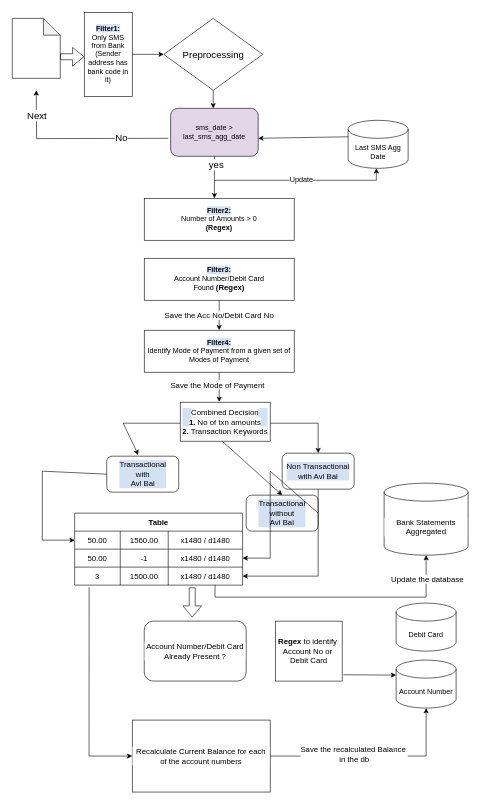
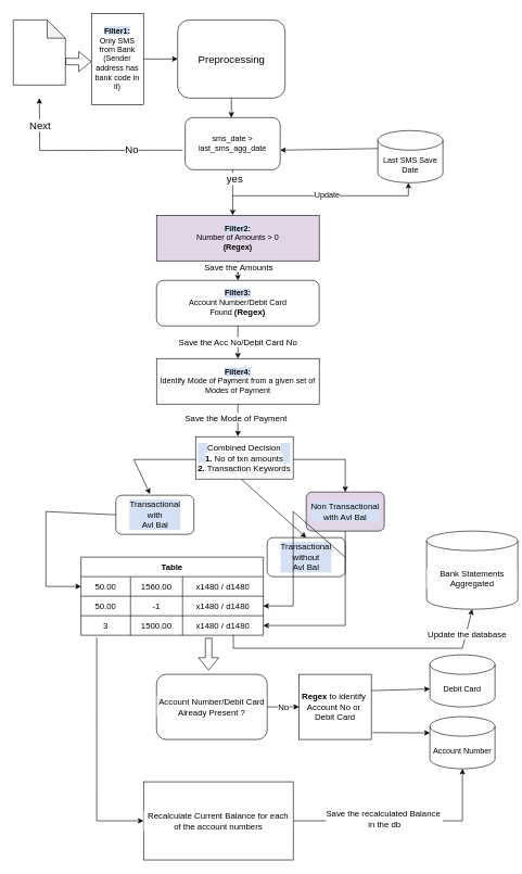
  <mxCell id="0" />
  <mxCell id="1" parent="0" />
  <mxCell id="2" value="" style="shape=note;whiteSpace=wrap;html=1;backgroundOutline=1;darkOpacity=0.05;size=28;" vertex="1" parent="1"><mxGeometry x="20" y="30" width="80" height="100" as="geometry" /></mxCell>
  <mxCell id="3" value="" style="shape=flexArrow;endArrow=classic;html=1;rounded=0;exitX=0;exitY=0;exitDx=80;exitDy=64;exitPerimeter=0;" edge="1" parent="1" source="2"><mxGeometry width="50" height="50" relative="1" as="geometry"><mxPoint x="400" y="190" as="sourcePoint" /><mxPoint x="140" y="94" as="targetPoint" /><Array as="points" /></mxGeometry></mxCell>
- <mxCell id="4" value="Last SMS Agg&lt;br&gt;Date" style="shape=cylinder3;whiteSpace=wrap;html=1;boundedLbl=1;backgroundOutline=1;size=15;" vertex="1" parent="1"><mxGeometry x="580" y="200" width="100" height="80" as="geometry" /></mxCell>
+ <mxCell id="4" value="Last SMS Save&lt;br&gt;Date" style="shape=cylinder3;whiteSpace=wrap;html=1;boundedLbl=1;backgroundOutline=1;size=15;" vertex="1" parent="1"><mxGeometry x="580" y="200" width="100" height="80" as="geometry" /></mxCell>
  <mxCell id="5" value="Debit Card" style="shape=cylinder3;whiteSpace=wrap;html=1;boundedLbl=1;backgroundOutline=1;size=15;" vertex="1" parent="1"><mxGeometry x="660" y="1005" width="100" height="80" as="geometry" /></mxCell>
  <mxCell id="6" value="Account Number" style="shape=cylinder3;whiteSpace=wrap;html=1;boundedLbl=1;backgroundOutline=1;size=15;" vertex="1" parent="1"><mxGeometry x="660" y="1100" width="100" height="80" as="geometry" /></mxCell>
  <mxCell id="7" style="edgeStyle=orthogonalEdgeStyle;rounded=0;orthogonalLoop=1;jettySize=auto;html=1;fontSize=16;" edge="1" parent="1" source="8"><mxGeometry relative="1" as="geometry"><mxPoint x="355" y="180" as="targetPoint" /></mxGeometry></mxCell>
- <mxCell id="8" value="&lt;font style=&quot;font-size: 16px&quot;&gt;Preprocessing&lt;/font&gt;" style="rhombus;whiteSpace=wrap;html=1;" vertex="1" parent="1"><mxGeometry x="272.5" y="30" width="165" height="120" as="geometry" /></mxCell>
+ <mxCell id="8" value="&lt;font style=&quot;font-size: 16px&quot;&gt;Preprocessing&lt;/font&gt;" style="rounded=1;whiteSpace=wrap;html=1;" vertex="1" parent="1"><mxGeometry x="272.5" y="30" width="165" height="120" as="geometry" /></mxCell>
  <mxCell id="9" value="yes" style="edgeStyle=orthogonalEdgeStyle;rounded=0;orthogonalLoop=1;jettySize=auto;html=1;exitX=0.5;exitY=1;exitDx=0;exitDy=0;fontSize=16;" edge="1" parent="1" source="16"><mxGeometry x="-0.608" y="3" relative="1" as="geometry"><mxPoint x="357" y="330" as="targetPoint" /><mxPoint x="355" y="280" as="sourcePoint" /><mxPoint as="offset" /></mxGeometry></mxCell>
  <mxCell id="10" style="edgeStyle=orthogonalEdgeStyle;rounded=0;orthogonalLoop=1;jettySize=auto;html=1;exitX=0;exitY=0.5;exitDx=0;exitDy=0;fontSize=16;" edge="1" parent="1"><mxGeometry relative="1" as="geometry"><mxPoint x="60" y="150" as="targetPoint" /><mxPoint x="280" y="230" as="sourcePoint" /></mxGeometry></mxCell>
  <mxCell id="11" value="No" style="edgeLabel;html=1;align=center;verticalAlign=middle;resizable=0;points=[];fontSize=16;" vertex="1" connectable="0" parent="10"><mxGeometry x="-0.471" relative="1" as="geometry"><mxPoint y="-2" as="offset" /></mxGeometry></mxCell>
  <mxCell id="12" value="Next" style="edgeLabel;html=1;align=center;verticalAlign=middle;resizable=0;points=[];fontSize=16;" vertex="1" connectable="0" parent="10"><mxGeometry x="0.846" relative="1" as="geometry"><mxPoint y="18" as="offset" /></mxGeometry></mxCell>
  <mxCell id="13" value="" style="endArrow=classic;html=1;rounded=0;fontSize=12;entryX=0.5;entryY=1;entryDx=0;entryDy=0;entryPerimeter=0;" edge="1" parent="1"><mxGeometry width="50" height="50" relative="1" as="geometry"><mxPoint x="357" y="300" as="sourcePoint" /><mxPoint x="627" y="280" as="targetPoint" /><Array as="points"><mxPoint x="627" y="300" /></Array></mxGeometry></mxCell>
  <mxCell id="14" value="Update" style="edgeLabel;html=1;align=center;verticalAlign=middle;resizable=0;points=[];fontSize=12;" vertex="1" connectable="0" parent="13"><mxGeometry x="-0.007" y="2" relative="1" as="geometry"><mxPoint as="offset" /></mxGeometry></mxCell>
  <mxCell id="15" value="" style="endArrow=classic;html=1;rounded=0;fontSize=12;exitX=0;exitY=0;exitDx=0;exitDy=27.5;exitPerimeter=0;entryX=1;entryY=0.5;entryDx=0;entryDy=0;" edge="1" parent="1" source="4"><mxGeometry width="50" height="50" relative="1" as="geometry"><mxPoint x="380" y="320" as="sourcePoint" /><mxPoint x="430" y="230" as="targetPoint" /></mxGeometry></mxCell>
- <mxCell id="16" value="sms_date &amp;gt; last_sms_agg_date" style="rounded=1;whiteSpace=wrap;html=1;fontSize=12;fillColor=#e1d5e7;" vertex="1" parent="1"><mxGeometry x="284" y="180" width="146" height="80" as="geometry" /></mxCell>
+ <mxCell id="16" value="sms_date &amp;gt; last_sms_agg_date" style="rounded=1;whiteSpace=wrap;html=1;fontSize=12;" vertex="1" parent="1"><mxGeometry x="284" y="180" width="146" height="80" as="geometry" /></mxCell>
  <mxCell id="17" value="" style="edgeStyle=orthogonalEdgeStyle;rounded=0;orthogonalLoop=1;jettySize=auto;html=1;fontSize=12;" edge="1" parent="1" source="18" target="8"><mxGeometry relative="1" as="geometry" /></mxCell>
  <mxCell id="18" value="&lt;b style=&quot;background-color: rgb(212 , 225 , 245)&quot;&gt;Filter1:&lt;/b&gt;&lt;br&gt;Only SMS from Bank&lt;br&gt;(Sender address has bank code in it)" style="rounded=0;whiteSpace=wrap;html=1;fontSize=12;" vertex="1" parent="1"><mxGeometry x="140" y="20" width="80" height="140" as="geometry" /></mxCell>
- <mxCell id="21" value="&lt;b style=&quot;background-color: rgb(212 , 225 , 245)&quot;&gt;Filter2:&lt;/b&gt;&lt;br&gt;Number of Amounts &amp;gt; 0&lt;br&gt;&lt;b&gt;(Regex)&lt;/b&gt;" style="rounded=0;whiteSpace=wrap;html=1;fontSize=12;" vertex="1" parent="1"><mxGeometry x="240" y="330" width="250" height="70" as="geometry" /></mxCell>
- <mxCell id="22" value="&lt;b style=&quot;background-color: rgb(212 , 225 , 245)&quot;&gt;Filter3:&lt;/b&gt;&lt;br&gt;Account Number/Debit Card &lt;br&gt;Found &lt;b&gt;&lt;font style=&quot;font-size: 13px&quot;&gt;(Regex)&lt;/font&gt;&lt;/b&gt;" style="rounded=0;whiteSpace=wrap;html=1;fontSize=12;" vertex="1" parent="1"><mxGeometry x="240" y="430" width="250" height="70" as="geometry" /></mxCell>
+ <mxCell id="19" value="" style="edgeStyle=orthogonalEdgeStyle;rounded=0;orthogonalLoop=1;jettySize=auto;html=1;fontSize=12;" edge="1" parent="1" source="21" target="22"><mxGeometry relative="1" as="geometry" /></mxCell>
+ <mxCell id="20" value="Save the Amounts" style="edgeLabel;html=1;align=center;verticalAlign=middle;resizable=0;points=[];fontSize=13;fontColor=#000000;" vertex="1" connectable="0" parent="19"><mxGeometry x="-0.64" relative="1" as="geometry"><mxPoint as="offset" /></mxGeometry></mxCell>
+ <mxCell id="21" value="&lt;b style=&quot;background-color: rgb(212 , 225 , 245)&quot;&gt;Filter2:&lt;/b&gt;&lt;br&gt;Number of Amounts &amp;gt; 0&lt;br&gt;&lt;b&gt;(Regex)&lt;/b&gt;" style="rounded=0;whiteSpace=wrap;html=1;fontSize=12;fillColor=#e1d5e7;" vertex="1" parent="1"><mxGeometry x="240" y="330" width="250" height="70" as="geometry" /></mxCell>
+ <mxCell id="22" value="&lt;b style=&quot;background-color: rgb(212 , 225 , 245)&quot;&gt;Filter3:&lt;/b&gt;&lt;br&gt;Account Number/Debit Card &lt;br&gt;Found &lt;b&gt;&lt;font style=&quot;font-size: 13px&quot;&gt;(Regex)&lt;/font&gt;&lt;/b&gt;" style="whiteSpace=wrap;html=1;fontSize=12;rounded=1;" vertex="1" parent="1"><mxGeometry x="240" y="430" width="250" height="70" as="geometry" /></mxCell>
  <mxCell id="23" value="Save the Acc No/Debit Card No" style="endArrow=classic;html=1;rounded=0;fontSize=13;exitX=0.5;exitY=1;exitDx=0;exitDy=0;entryX=0.5;entryY=0;entryDx=0;entryDy=0;" edge="1" parent="1" source="22" target="58"><mxGeometry width="50" height="50" relative="1" as="geometry"><mxPoint x="380" y="590" as="sourcePoint" /><mxPoint x="365" y="540" as="targetPoint" /></mxGeometry></mxCell>
  <mxCell id="24" value="" style="endArrow=classic;html=1;rounded=0;fontSize=13;" edge="1" parent="1"><mxGeometry width="50" height="50" relative="1" as="geometry"><mxPoint x="450" y="705" as="sourcePoint" /><mxPoint x="530" y="755" as="targetPoint" /><Array as="points"><mxPoint x="530" y="705" /></Array></mxGeometry></mxCell>
  <mxCell id="25" value="" style="endArrow=classic;html=1;rounded=0;fontSize=13;entryX=0.438;entryY=-0.033;entryDx=0;entryDy=0;entryPerimeter=0;" edge="1" parent="1" target="27"><mxGeometry width="50" height="50" relative="1" as="geometry"><mxPoint x="300" y="705" as="sourcePoint" /><mxPoint x="209.5" y="755" as="targetPoint" /><Array as="points"><mxPoint x="205" y="705" /></Array></mxGeometry></mxCell>
  <mxCell id="26" value="" style="endArrow=classic;html=1;rounded=0;fontSize=13;entryX=0.5;entryY=0;entryDx=0;entryDy=0;" edge="1" parent="1" target="28"><mxGeometry width="50" height="50" relative="1" as="geometry"><mxPoint x="370" y="735" as="sourcePoint" /><mxPoint x="370" y="695" as="targetPoint" /></mxGeometry></mxCell>
  <mxCell id="27" value="Transactional&lt;br&gt;with&lt;br&gt;Avl Bal" style="rounded=1;whiteSpace=wrap;html=1;labelBackgroundColor=#D4E1F5;fontSize=13;" vertex="1" parent="1"><mxGeometry x="177.5" y="760" width="120" height="60" as="geometry" /></mxCell>
  <mxCell id="28" value="Transactional&lt;br&gt;without&lt;br&gt;Avl Bal" style="rounded=1;whiteSpace=wrap;html=1;labelBackgroundColor=#D4E1F5;fontSize=13;" vertex="1" parent="1"><mxGeometry x="410" y="825" width="120" height="60" as="geometry" /></mxCell>
- <mxCell id="29" value="Non Transactional&lt;br&gt;with Avl Bal" style="rounded=1;whiteSpace=wrap;html=1;labelBackgroundColor=#D4E1F5;fontSize=13;" vertex="1" parent="1"><mxGeometry x="470" y="755" width="120" height="60" as="geometry" /></mxCell>
+ <mxCell id="29" value="Non Transactional&lt;br&gt;with Avl Bal" style="rounded=1;whiteSpace=wrap;html=1;labelBackgroundColor=#D4E1F5;fontSize=13;fillColor=#e1d5e7;" vertex="1" parent="1"><mxGeometry x="470" y="755" width="120" height="60" as="geometry" /></mxCell>
  <mxCell id="30" value="&lt;span style=&quot;background-color: rgb(255 , 255 , 255)&quot;&gt;Combined Decision&lt;br&gt;&lt;b&gt;1.&lt;/b&gt; No of txn amounts&lt;br&gt;&lt;b&gt;2.&lt;/b&gt; Transaction Keywords&lt;/span&gt;" style="rounded=0;whiteSpace=wrap;html=1;labelBackgroundColor=#D4E1F5;fontSize=13;" vertex="1" parent="1"><mxGeometry x="300" y="670" width="150" height="65" as="geometry" /></mxCell>
  <mxCell id="31" value="Table" style="shape=table;startSize=30;container=1;collapsible=0;childLayout=tableLayout;fontStyle=1;align=center;labelBackgroundColor=#FFFFFF;fontSize=13;fontColor=#000000;" vertex="1" parent="1"><mxGeometry x="124" y="855" width="280" height="120" as="geometry" /></mxCell>
  <mxCell id="32" value="" style="shape=tableRow;horizontal=0;startSize=0;swimlaneHead=0;swimlaneBody=0;top=0;left=0;bottom=0;right=0;collapsible=0;dropTarget=0;fillColor=none;points=[[0,0.5],[1,0.5]];portConstraint=eastwest;labelBackgroundColor=#FFFFFF;fontSize=13;fontColor=#000000;" vertex="1" parent="31"><mxGeometry y="30" width="280" height="30" as="geometry" /></mxCell>
  <mxCell id="33" value="50.00" style="shape=partialRectangle;html=1;whiteSpace=wrap;connectable=0;fillColor=none;top=0;left=0;bottom=0;right=0;overflow=hidden;labelBackgroundColor=#FFFFFF;fontSize=13;fontColor=#000000;" vertex="1" parent="32"><mxGeometry width="76" height="30" as="geometry"><mxRectangle width="76" height="30" as="alternateBounds" /></mxGeometry></mxCell>
  <mxCell id="34" value="1560.00" style="shape=partialRectangle;html=1;whiteSpace=wrap;connectable=0;fillColor=none;top=0;left=0;bottom=0;right=0;overflow=hidden;labelBackgroundColor=#FFFFFF;fontSize=13;fontColor=#000000;" vertex="1" parent="32"><mxGeometry x="76" width="80" height="30" as="geometry"><mxRectangle width="80" height="30" as="alternateBounds" /></mxGeometry></mxCell>
  <mxCell id="35" value="x1480 / d1480" style="shape=partialRectangle;html=1;whiteSpace=wrap;connectable=0;fillColor=none;top=0;left=0;bottom=0;right=0;overflow=hidden;labelBackgroundColor=#FFFFFF;fontSize=13;fontColor=#000000;" vertex="1" parent="32"><mxGeometry x="156" width="124" height="30" as="geometry"><mxRectangle width="124" height="30" as="alternateBounds" /></mxGeometry></mxCell>
  <mxCell id="36" value="" style="shape=tableRow;horizontal=0;startSize=0;swimlaneHead=0;swimlaneBody=0;top=0;left=0;bottom=0;right=0;collapsible=0;dropTarget=0;fillColor=none;points=[[0,0.5],[1,0.5]];portConstraint=eastwest;labelBackgroundColor=#FFFFFF;fontSize=13;fontColor=#000000;" vertex="1" parent="31"><mxGeometry y="60" width="280" height="30" as="geometry" /></mxCell>
  <mxCell id="37" value="50.00" style="shape=partialRectangle;html=1;whiteSpace=wrap;connectable=0;fillColor=none;top=0;left=0;bottom=0;right=0;overflow=hidden;labelBackgroundColor=#FFFFFF;fontSize=13;fontColor=#000000;" vertex="1" parent="36"><mxGeometry width="76" height="30" as="geometry"><mxRectangle width="76" height="30" as="alternateBounds" /></mxGeometry></mxCell>
  <mxCell id="38" value="-1" style="shape=partialRectangle;html=1;whiteSpace=wrap;connectable=0;fillColor=none;top=0;left=0;bottom=0;right=0;overflow=hidden;labelBackgroundColor=#FFFFFF;fontSize=13;fontColor=#000000;" vertex="1" parent="36"><mxGeometry x="76" width="80" height="30" as="geometry"><mxRectangle width="80" height="30" as="alternateBounds" /></mxGeometry></mxCell>
  <mxCell id="39" value="x1480 / d1480" style="shape=partialRectangle;html=1;whiteSpace=wrap;connectable=0;fillColor=none;top=0;left=0;bottom=0;right=0;overflow=hidden;labelBackgroundColor=#FFFFFF;fontSize=13;fontColor=#000000;" vertex="1" parent="36"><mxGeometry x="156" width="124" height="30" as="geometry"><mxRectangle width="124" height="30" as="alternateBounds" /></mxGeometry></mxCell>
  <mxCell id="40" value="" style="shape=tableRow;horizontal=0;startSize=0;swimlaneHead=0;swimlaneBody=0;top=0;left=0;bottom=0;right=0;collapsible=0;dropTarget=0;fillColor=none;points=[[0,0.5],[1,0.5]];portConstraint=eastwest;labelBackgroundColor=#FFFFFF;fontSize=13;fontColor=#000000;" vertex="1" parent="31"><mxGeometry y="90" width="280" height="30" as="geometry" /></mxCell>
  <mxCell id="41" value="3" style="shape=partialRectangle;html=1;whiteSpace=wrap;connectable=0;fillColor=none;top=0;left=0;bottom=0;right=0;overflow=hidden;labelBackgroundColor=#FFFFFF;fontSize=13;fontColor=#000000;" vertex="1" parent="40"><mxGeometry width="76" height="30" as="geometry"><mxRectangle width="76" height="30" as="alternateBounds" /></mxGeometry></mxCell>
  <mxCell id="42" value="1500.00" style="shape=partialRectangle;html=1;whiteSpace=wrap;connectable=0;fillColor=none;top=0;left=0;bottom=0;right=0;overflow=hidden;labelBackgroundColor=#FFFFFF;fontSize=13;fontColor=#000000;" vertex="1" parent="40"><mxGeometry x="76" width="80" height="30" as="geometry"><mxRectangle width="80" height="30" as="alternateBounds" /></mxGeometry></mxCell>
  <mxCell id="43" value="x1480 / d1480" style="shape=partialRectangle;html=1;whiteSpace=wrap;connectable=0;fillColor=none;top=0;left=0;bottom=0;right=0;overflow=hidden;labelBackgroundColor=#FFFFFF;fontSize=13;fontColor=#000000;" vertex="1" parent="40"><mxGeometry x="156" width="124" height="30" as="geometry"><mxRectangle width="124" height="30" as="alternateBounds" /></mxGeometry></mxCell>
  <mxCell id="44" value="" style="endArrow=classic;html=1;rounded=0;fontSize=13;fontColor=#000000;exitX=0;exitY=0.5;exitDx=0;exitDy=0;entryX=0;entryY=0.5;entryDx=0;entryDy=0;" edge="1" parent="1" source="27" target="32"><mxGeometry width="50" height="50" relative="1" as="geometry"><mxPoint x="380" y="925" as="sourcePoint" /><mxPoint x="430" y="875" as="targetPoint" /><Array as="points"><mxPoint x="70" y="785" /><mxPoint x="70" y="855" /><mxPoint x="70" y="900" /></Array></mxGeometry></mxCell>
  <mxCell id="45" value="" style="endArrow=classic;html=1;rounded=0;fontSize=13;fontColor=#000000;exitX=1;exitY=0.5;exitDx=0;exitDy=0;entryX=1;entryY=0.5;entryDx=0;entryDy=0;" edge="1" parent="1" source="28" target="36"><mxGeometry width="50" height="50" relative="1" as="geometry"><mxPoint x="380" y="925" as="sourcePoint" /><mxPoint x="430" y="875" as="targetPoint" /><Array as="points"><mxPoint x="450" y="785" /><mxPoint x="450" y="930" /></Array></mxGeometry></mxCell>
  <mxCell id="46" value="" style="endArrow=classic;html=1;rounded=0;fontSize=13;fontColor=#000000;exitX=0.5;exitY=1;exitDx=0;exitDy=0;entryX=1;entryY=0.5;entryDx=0;entryDy=0;" edge="1" parent="1" source="29" target="40"><mxGeometry width="50" height="50" relative="1" as="geometry"><mxPoint x="380" y="925" as="sourcePoint" /><mxPoint x="430" y="875" as="targetPoint" /><Array as="points"><mxPoint x="530" y="960" /></Array></mxGeometry></mxCell>
  <mxCell id="47" value="" style="shape=flexArrow;endArrow=classic;html=1;rounded=0;fontSize=13;fontColor=#000000;" edge="1" parent="1"><mxGeometry width="50" height="50" relative="1" as="geometry"><mxPoint x="320" y="979" as="sourcePoint" /><mxPoint x="320" y="1029" as="targetPoint" /></mxGeometry></mxCell>
  <mxCell id="48" value="Account Number/Debit Card Already Present ?" style="rounded=1;whiteSpace=wrap;html=1;labelBackgroundColor=#FFFFFF;fontSize=13;fontColor=#000000;" vertex="1" parent="1"><mxGeometry x="240" y="1035" width="170" height="100" as="geometry" /></mxCell>
+ <mxCell id="49" value="" style="endArrow=classic;html=1;rounded=0;fontSize=13;fontColor=#000000;entryX=0;entryY=0;entryDx=0;entryDy=52.5;entryPerimeter=0;exitX=0;exitY=0.75;exitDx=0;exitDy=0;" edge="1" parent="1" source="50" target="5"><mxGeometry width="50" height="50" relative="1" as="geometry"><mxPoint x="530" y="1058" as="sourcePoint" /><mxPoint x="430" y="1035" as="targetPoint" /></mxGeometry></mxCell>
  <mxCell id="50" value="&lt;b&gt;Regex&lt;/b&gt; to identify&amp;nbsp;&lt;br&gt;Account No or&amp;nbsp;&lt;br&gt;Debit Card" style="rounded=0;whiteSpace=wrap;html=1;labelBackgroundColor=#FFFFFF;fontSize=13;fontColor=#000000;direction=west;" vertex="1" parent="1"><mxGeometry x="459" y="1035" width="111" height="100" as="geometry" /></mxCell>
  <mxCell id="51" value="" style="endArrow=classic;html=1;rounded=0;fontSize=13;fontColor=#000000;entryX=0;entryY=0;entryDx=0;entryDy=52.5;entryPerimeter=0;exitX=-0.02;exitY=0.105;exitDx=0;exitDy=0;exitPerimeter=0;" edge="1" parent="1" source="50"><mxGeometry width="50" height="50" relative="1" as="geometry"><mxPoint x="570" y="1125" as="sourcePoint" /><mxPoint x="660" y="1125" as="targetPoint" /></mxGeometry></mxCell>
- <mxCell id="53" value="Bank Statements Aggregated" style="shape=cylinder3;whiteSpace=wrap;html=1;boundedLbl=1;backgroundOutline=1;size=15;labelBackgroundColor=#FFFFFF;fontSize=13;fontColor=#000000;" vertex="1" parent="1"><mxGeometry x="640" y="805" width="140" height="120" as="geometry" /></mxCell>
+ <mxCell id="52" value="No" style="endArrow=classic;html=1;rounded=0;fontSize=13;fontColor=#000000;entryX=1;entryY=0.5;entryDx=0;entryDy=0;exitX=1;exitY=0.5;exitDx=0;exitDy=0;" edge="1" parent="1" source="48" target="50"><mxGeometry width="50" height="50" relative="1" as="geometry"><mxPoint x="370" y="1165" as="sourcePoint" /><mxPoint x="420" y="1115" as="targetPoint" /></mxGeometry></mxCell>
+ <mxCell id="53" value="Bank Statements Aggregated" style="shape=cylinder3;whiteSpace=wrap;html=1;boundedLbl=1;backgroundOutline=1;size=15;labelBackgroundColor=#FFFFFF;fontSize=13;fontColor=#000000;" vertex="1" parent="1"><mxGeometry x="655" y="815" width="140" height="120" as="geometry" /></mxCell>
  <mxCell id="54" value="" style="endArrow=classic;html=1;rounded=0;fontSize=13;fontColor=#000000;exitX=0.836;exitY=0.983;exitDx=0;exitDy=0;exitPerimeter=0;entryX=0.5;entryY=1;entryDx=0;entryDy=0;entryPerimeter=0;" edge="1" parent="1" source="40" target="53"><mxGeometry width="50" height="50" relative="1" as="geometry"><mxPoint x="360" y="1035" as="sourcePoint" /><mxPoint x="410" y="985" as="targetPoint" /><Array as="points"><mxPoint x="358" y="995" /><mxPoint x="710" y="995" /></Array></mxGeometry></mxCell>
  <mxCell id="55" value="Update the database" style="edgeLabel;html=1;align=center;verticalAlign=middle;resizable=0;points=[];fontSize=13;fontColor=#000000;" vertex="1" connectable="0" parent="54"><mxGeometry x="0.822" y="-1" relative="1" as="geometry"><mxPoint as="offset" /></mxGeometry></mxCell>
  <mxCell id="56" style="edgeStyle=orthogonalEdgeStyle;rounded=0;orthogonalLoop=1;jettySize=auto;html=1;exitX=0.5;exitY=1;exitDx=0;exitDy=0;entryX=0.433;entryY=-0.008;entryDx=0;entryDy=0;entryPerimeter=0;fontSize=13;fontColor=#000000;" edge="1" parent="1" source="58" target="30"><mxGeometry relative="1" as="geometry" /></mxCell>
  <mxCell id="57" value="Save the Mode of Payment" style="edgeLabel;html=1;align=center;verticalAlign=middle;resizable=0;points=[];fontSize=13;fontColor=#000000;" vertex="1" connectable="0" parent="56"><mxGeometry x="-0.131" y="-3" relative="1" as="geometry"><mxPoint as="offset" /></mxGeometry></mxCell>
  <mxCell id="58" value="&lt;b style=&quot;background-color: rgb(212 , 225 , 245)&quot;&gt;Filter4:&lt;/b&gt;&lt;br&gt;Identify Mode of Payment from a given set of Modes of Payment" style="rounded=0;whiteSpace=wrap;html=1;fontSize=12;" vertex="1" parent="1"><mxGeometry x="240" y="550" width="250" height="70" as="geometry" /></mxCell>
  <mxCell id="59" style="edgeStyle=orthogonalEdgeStyle;rounded=0;orthogonalLoop=1;jettySize=auto;html=1;exitX=1;exitY=0.5;exitDx=0;exitDy=0;entryX=0.5;entryY=1;entryDx=0;entryDy=0;entryPerimeter=0;fontSize=13;fontColor=#000000;" edge="1" parent="1" source="61" target="6"><mxGeometry relative="1" as="geometry" /></mxCell>
  <mxCell id="60" value="Save the recalculated Balance&amp;nbsp;&lt;br&gt;in the db" style="edgeLabel;html=1;align=center;verticalAlign=middle;resizable=0;points=[];fontSize=13;fontColor=#000000;" vertex="1" connectable="0" parent="59"><mxGeometry x="-0.182" y="4" relative="1" as="geometry"><mxPoint as="offset" /></mxGeometry></mxCell>
  <mxCell id="61" value="Recalculate Current Balance for each of the account numbers" style="rounded=0;whiteSpace=wrap;html=1;labelBackgroundColor=#FFFFFF;fontSize=13;fontColor=#000000;" vertex="1" parent="1"><mxGeometry x="220" y="1200" width="230" height="120" as="geometry" /></mxCell>
  <mxCell id="62" value="" style="endArrow=classic;html=1;rounded=0;fontSize=13;fontColor=#000000;exitX=0.086;exitY=1.117;exitDx=0;exitDy=0;exitPerimeter=0;entryX=0;entryY=0.5;entryDx=0;entryDy=0;" edge="1" parent="1" source="40" target="61"><mxGeometry width="50" height="50" relative="1" as="geometry"><mxPoint x="380" y="1220" as="sourcePoint" /><mxPoint x="430" y="1170" as="targetPoint" /><Array as="points"><mxPoint x="148" y="1260" /></Array></mxGeometry></mxCell>
